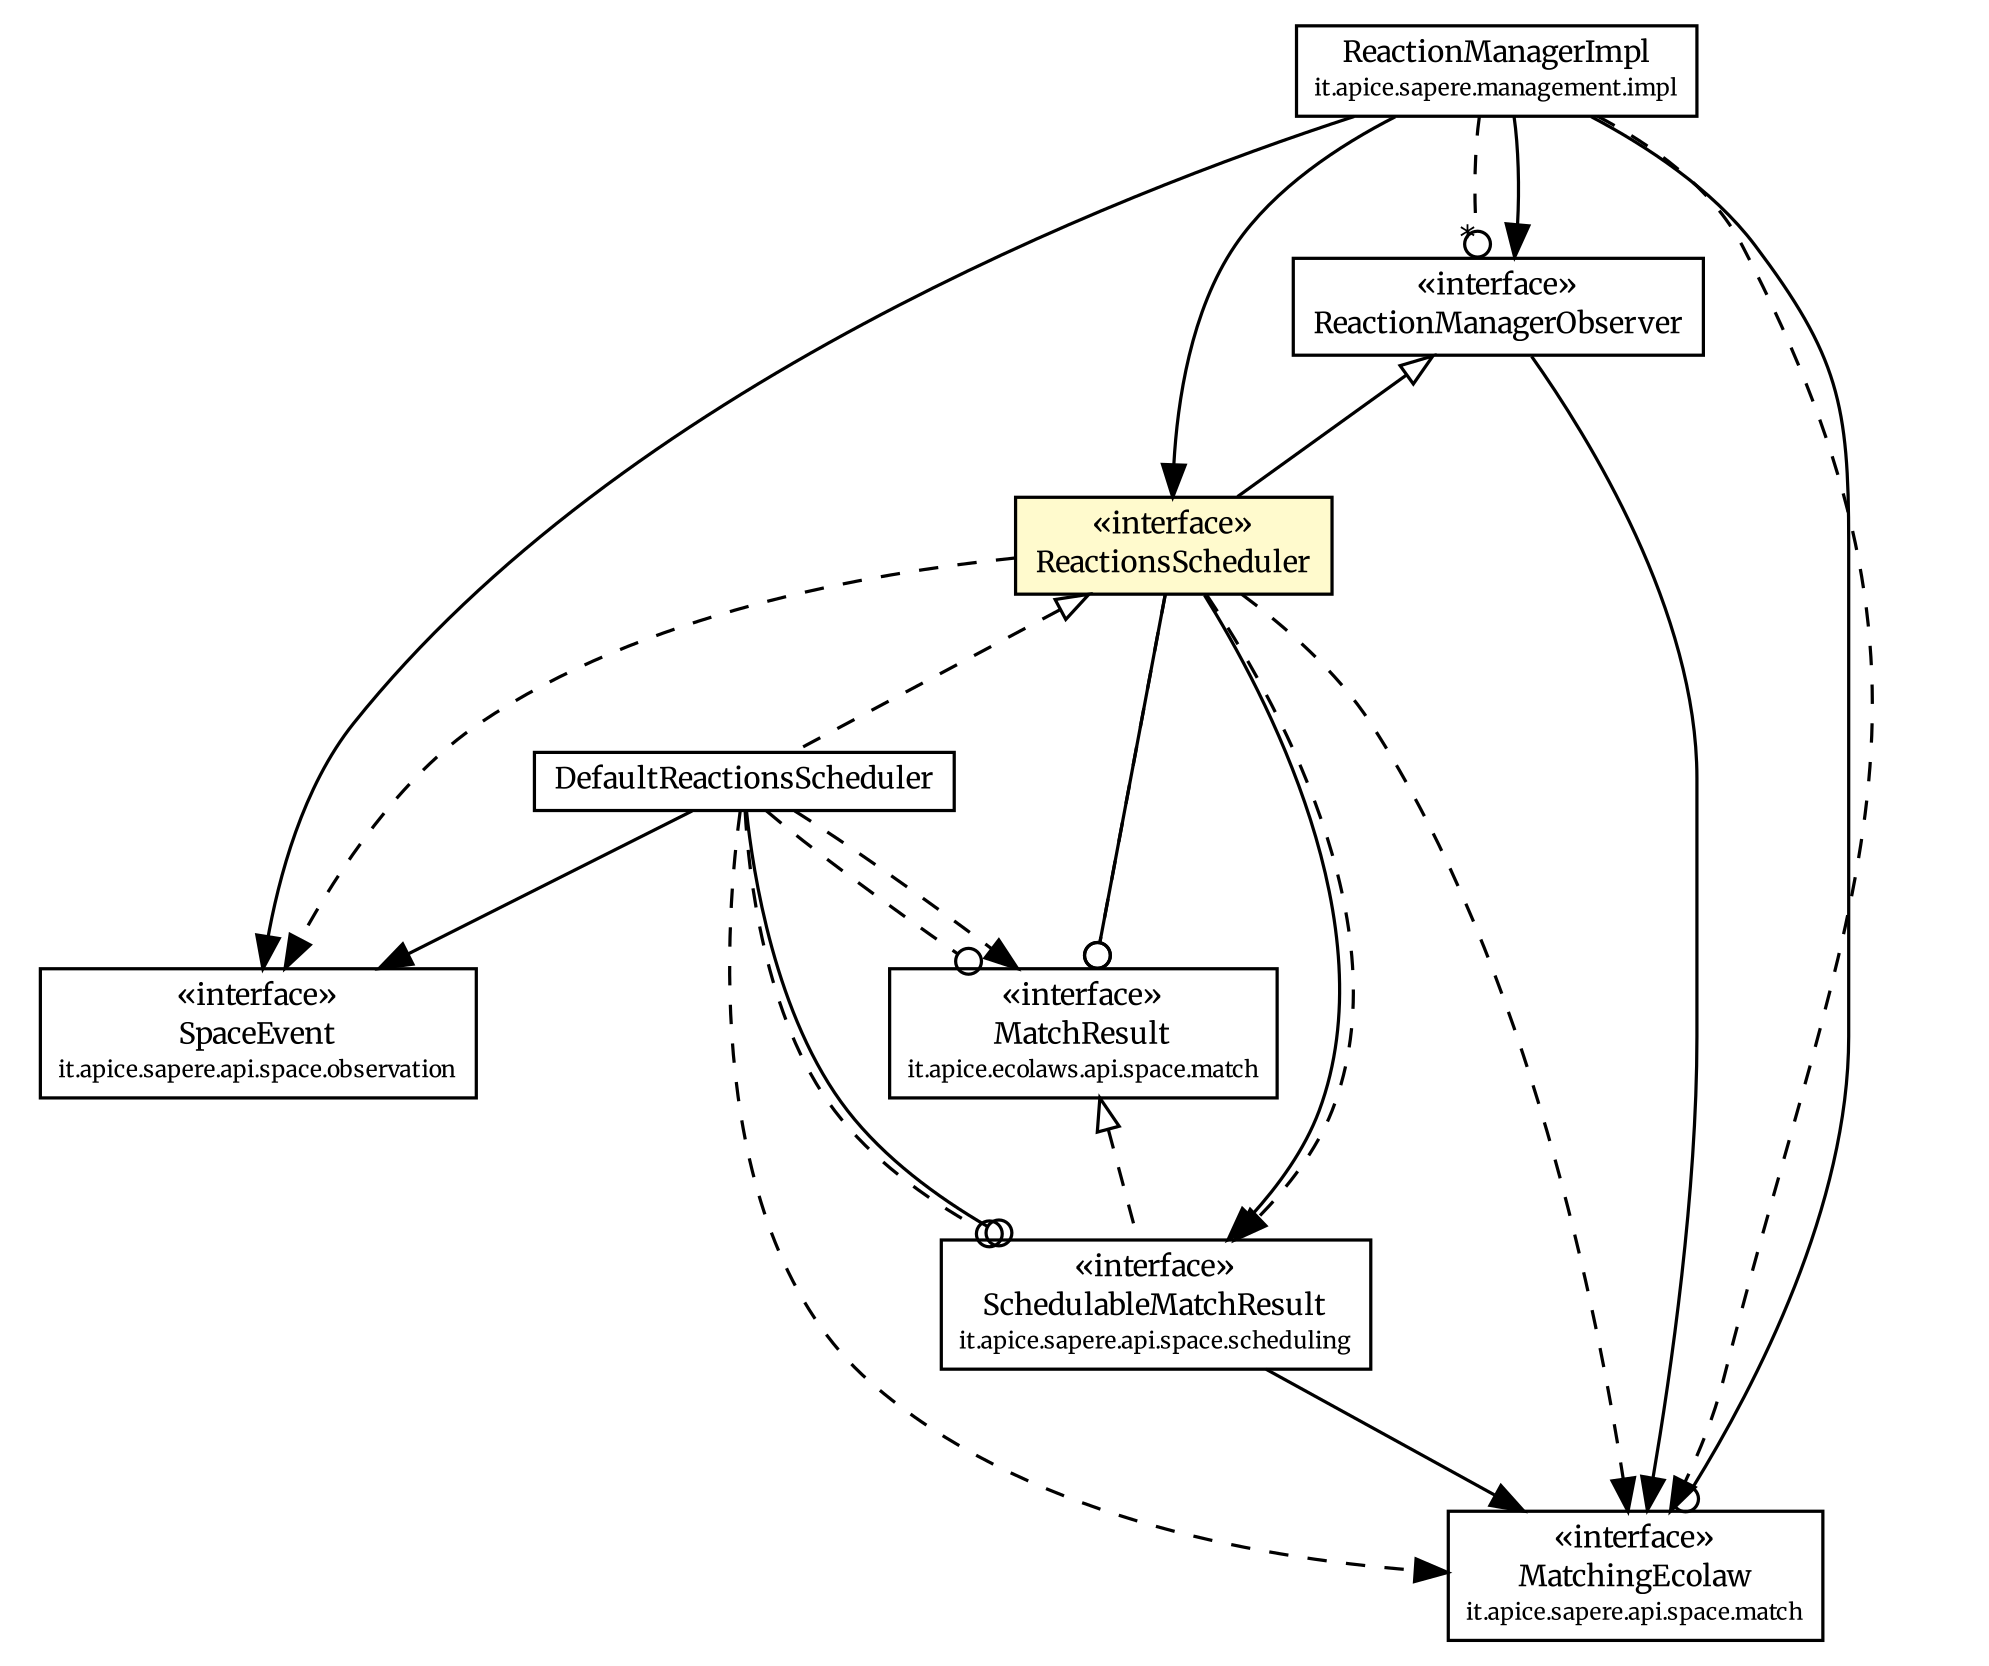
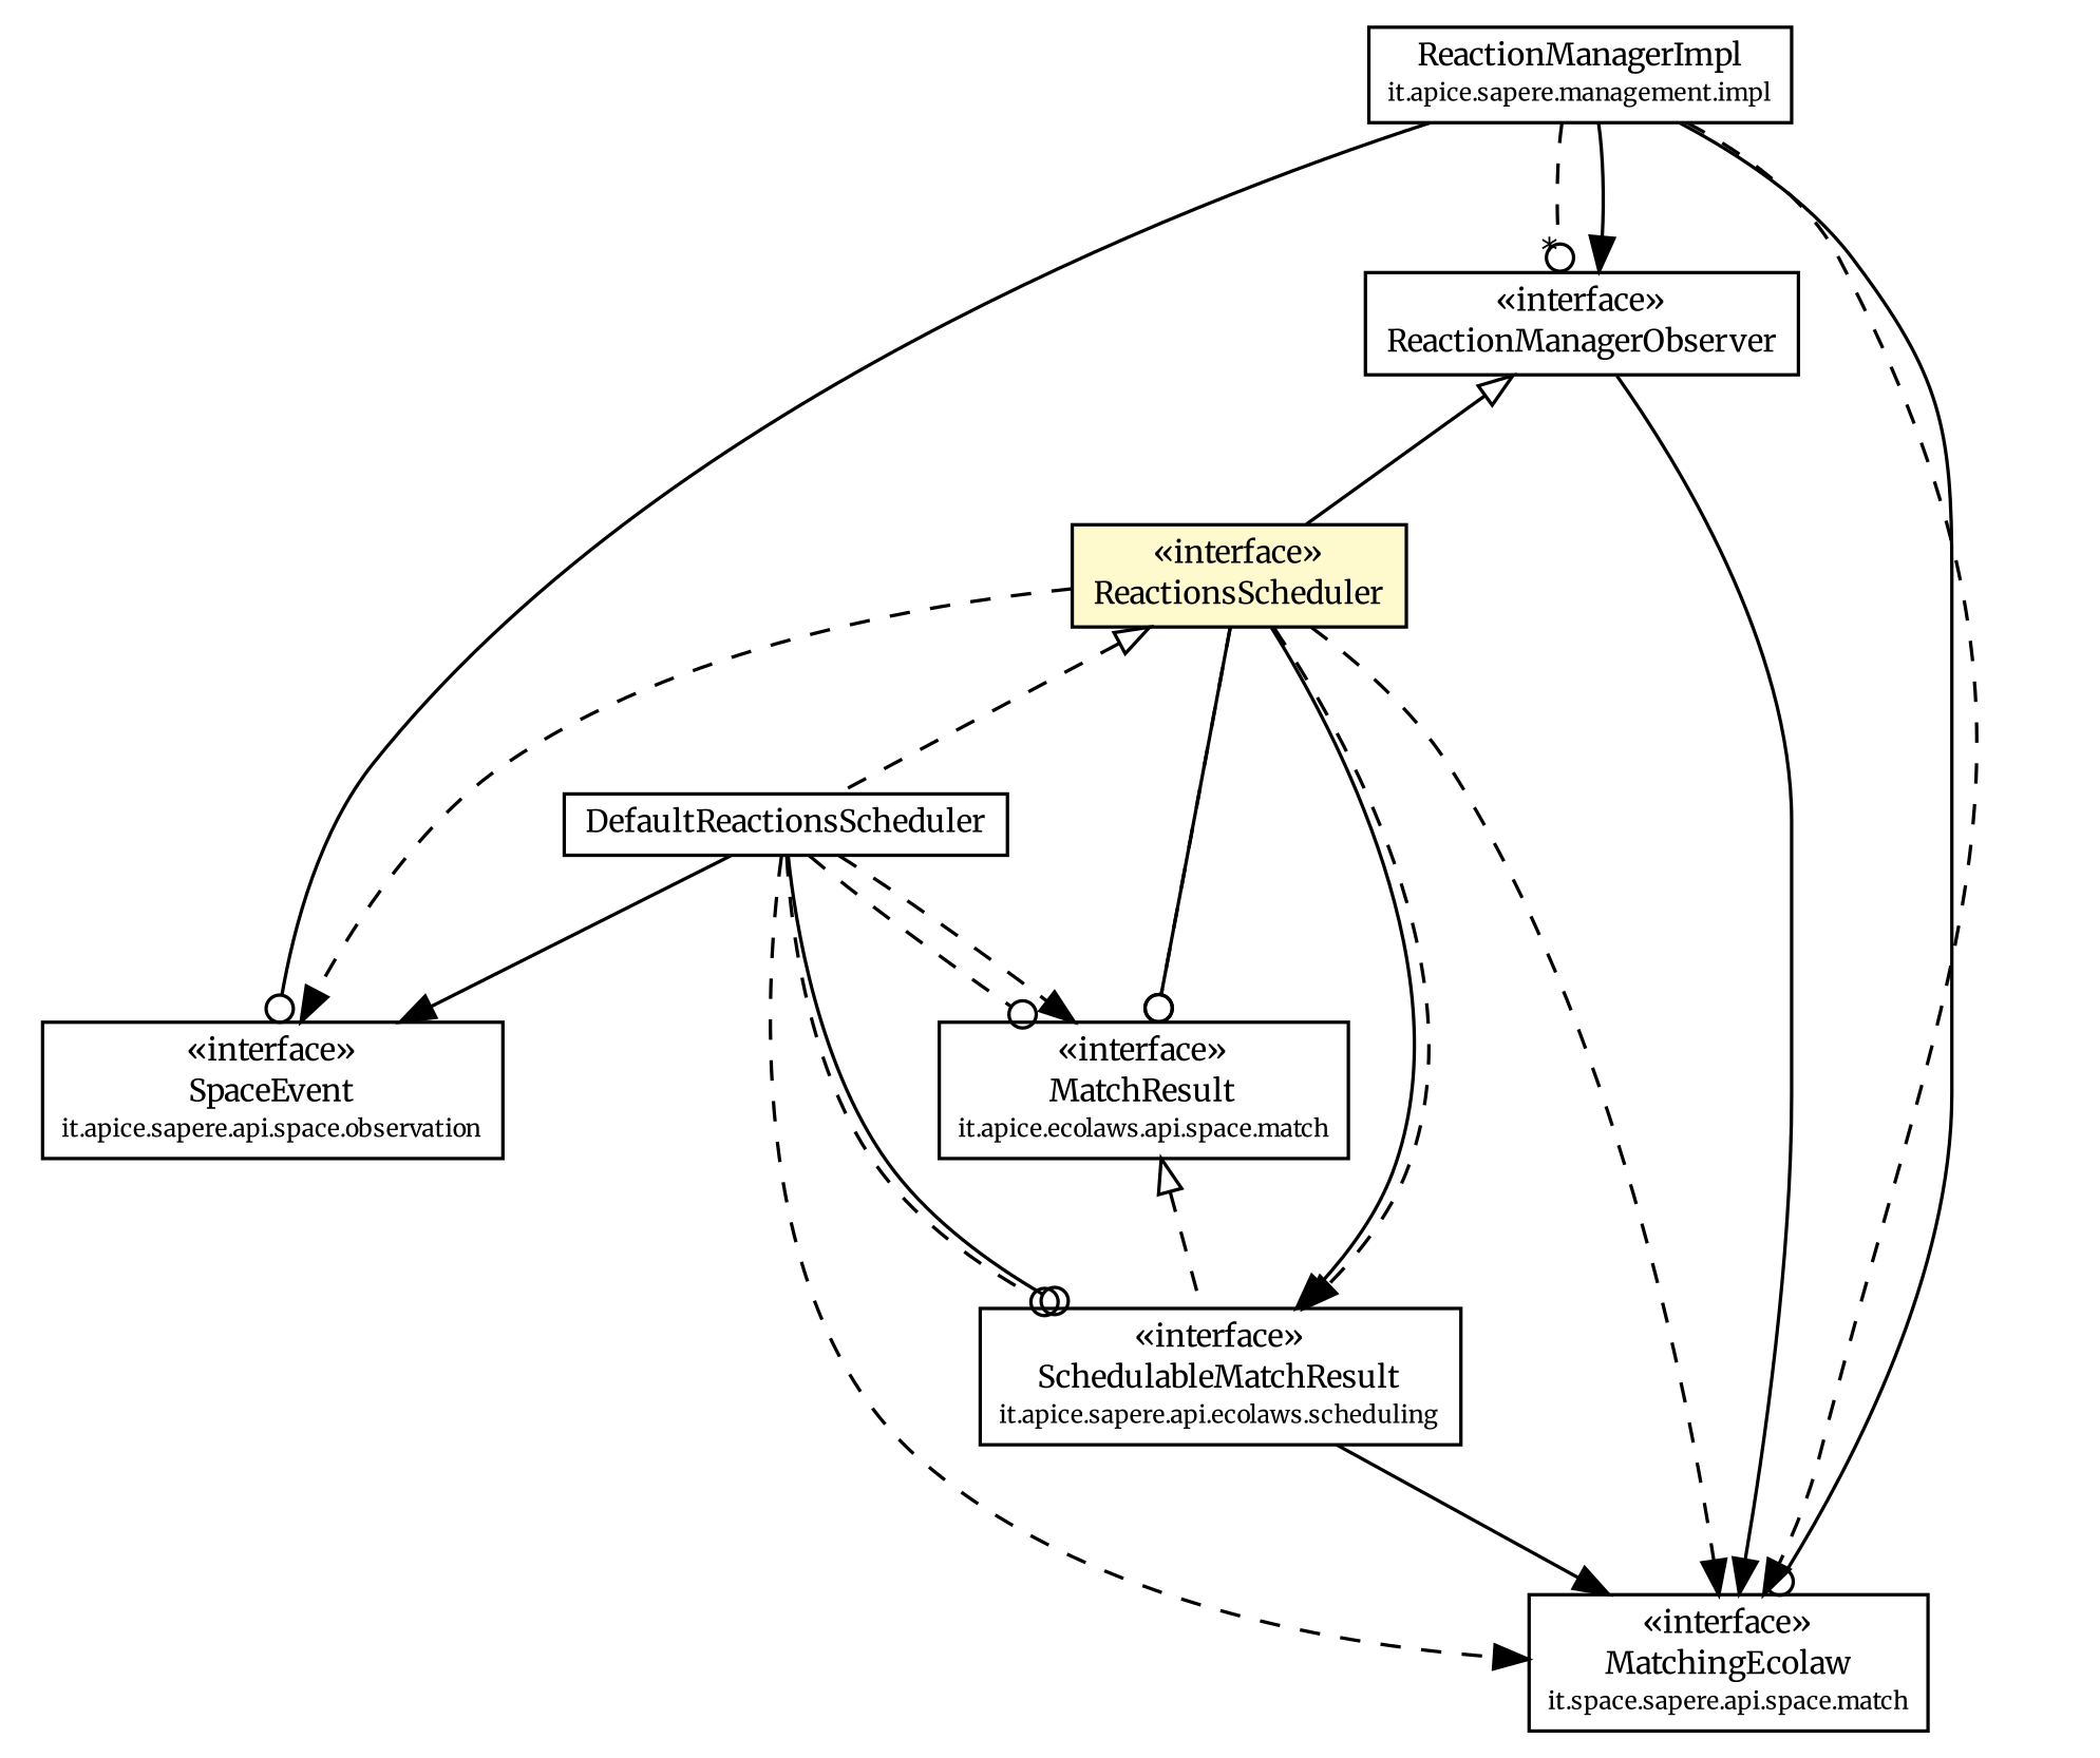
  digraph {
    fontname=Merriweather
    node [fontcolor=black fontname=Merriweather fontsize=9.0 shape=plaintext]
    edge [arrowhead=normal color=black fontcolor=black fontname=Merriweather fontsize=10.0 headport=p labelfontname=Helvetica labelfontsize=10 style=dashed tailport=p]
-   n1 [label=<<table border="0" cellborder="1" cellspacing="0" cellpadding="2" port="p" href="../api/ecolaws/scheduling/SchedulableMatchResult.html"> 		<tr><td><table border="0" cellspacing="0" cellpadding="1"> 			<tr><td> &laquo;interface&raquo; </td></tr> 			<tr><td> SchedulableMatchResult </td></tr> 			<tr><td><font point-size="7.0"> it.apice.sapere.api.space.scheduling </font></td></tr> 		</table></td></tr> 		</table>>]
-   n2 [label=<<table border="0" cellborder="1" cellspacing="0" cellpadding="2" port="p" href="../api/space/match/MatchingEcolaw.html"> 		<tr><td><table border="0" cellspacing="0" cellpadding="1"> 			<tr><td> &laquo;interface&raquo; </td></tr> 			<tr><td> MatchingEcolaw </td></tr> 			<tr><td><font point-size="7.0"> it.apice.sapere.api.space.match </font></td></tr> 		</table></td></tr> 		</table>>]
+   n1 [label=<<table border="0" cellborder="1" cellspacing="0" cellpadding="2" port="p" href="../api/ecolaws/scheduling/SchedulableMatchResult.html"> 		<tr><td><table border="0" cellspacing="0" cellpadding="1"> 			<tr><td> &laquo;interface&raquo; </td></tr> 			<tr><td> SchedulableMatchResult </td></tr> 			<tr><td><font point-size="7.0"> it.apice.sapere.api.ecolaws.scheduling </font></td></tr> 		</table></td></tr> 		</table>>]
+   n2 [label=<<table border="0" cellborder="1" cellspacing="0" cellpadding="2" port="p" href="../api/space/match/MatchingEcolaw.html"> 		<tr><td><table border="0" cellspacing="0" cellpadding="1"> 			<tr><td> &laquo;interface&raquo; </td></tr> 			<tr><td> MatchingEcolaw </td></tr> 			<tr><td><font point-size="7.0"> it.space.sapere.api.space.match </font></td></tr> 		</table></td></tr> 		</table>>]
    n3 [label=<<table border="0" cellborder="1" cellspacing="0" cellpadding="2" port="p" href="../api/space/match/MatchResult.html"> 		<tr><td><table border="0" cellspacing="0" cellpadding="1"> 			<tr><td> &laquo;interface&raquo; </td></tr> 			<tr><td> MatchResult </td></tr> 			<tr><td><font point-size="7.0"> it.apice.ecolaws.api.space.match </font></td></tr> 		</table></td></tr> 		</table>>]
    n4 [label=<<table border="0" cellborder="1" cellspacing="0" cellpadding="2" port="p" href="../api/space/observation/SpaceEvent.html"> 		<tr><td><table border="0" cellspacing="0" cellpadding="1"> 			<tr><td> &laquo;interface&raquo; </td></tr> 			<tr><td> SpaceEvent </td></tr> 			<tr><td><font point-size="7.0"> it.apice.sapere.api.space.observation </font></td></tr> 		</table></td></tr> 		</table>>]
    n5 [label=<<table border="0" cellborder="1" cellspacing="0" cellpadding="2" port="p" bgcolor="lemonChiffon" href="./ReactionsScheduler.html"> 		<tr><td><table border="0" cellspacing="0" cellpadding="1"> 			<tr><td> &laquo;interface&raquo; </td></tr> 			<tr><td> ReactionsScheduler </td></tr> 		</table></td></tr> 		</table>>]
    n6 [label=<<table border="0" cellborder="1" cellspacing="0" cellpadding="2" port="p" href="./DefaultReactionsScheduler.html"> 		<tr><td><table border="0" cellspacing="0" cellpadding="1"> 			<tr><td> DefaultReactionsScheduler </td></tr> 		</table></td></tr> 		</table>>]
    n7 [label=<<table border="0" cellborder="1" cellspacing="0" cellpadding="2" port="p" href="./ReactionManagerObserver.html"> 		<tr><td><table border="0" cellspacing="0" cellpadding="1"> 			<tr><td> &laquo;interface&raquo; </td></tr> 			<tr><td> ReactionManagerObserver </td></tr> 		</table></td></tr> 		</table>>]
    n8 [label=<<table border="0" cellborder="1" cellspacing="0" cellpadding="2" port="p" href="./impl/ReactionManagerImpl.html"> 		<tr><td><table border="0" cellspacing="0" cellpadding="1"> 			<tr><td> ReactionManagerImpl </td></tr> 			<tr><td><font point-size="7.0"> it.apice.sapere.management.impl </font></td></tr> 		</table></td></tr> 		</table>>]
    n1 -> n2 [style=solid]
    n3 -> n1 [arrowtail=empty dir=back fontsize=10 arrowhead="" color="" fontcolor=""]
    n5 -> n1
    n5 -> n1 [style=solid]
    n5 -> n2
    n5 -> n3 [arrowhead=odot style=solid]
    n5 -> n3 [arrowhead=odot]
    n5 -> n4
    n5 -> n6 [arrowtail=empty dir=back fontsize=10 arrowhead="" color="" fontcolor=""]
    n6 -> n1 [arrowhead=odot]
    n6 -> n1 [arrowhead=odot style=solid]
    n6 -> n2
    n6 -> n3 [arrowhead=odot]
    n6 -> n3
    n6 -> n4 [style=solid]
    n7 -> n2 [style=solid]
    n7 -> n5 [arrowtail=empty dir=back fontsize=10 style=solid arrowhead="" color="" fontcolor=""]
    n8 -> n2 [arrowhead=odot style=solid]
    n8 -> n2
-   n8 -> n4 [style=solid]
-   n8 -> n5 [style=solid]
+   n8 -> n4 [arrowhead=odot style=solid]
    n8 -> n7 [arrowhead=odot headlabel="*"]
    n8 -> n7 [style=solid]
  }
